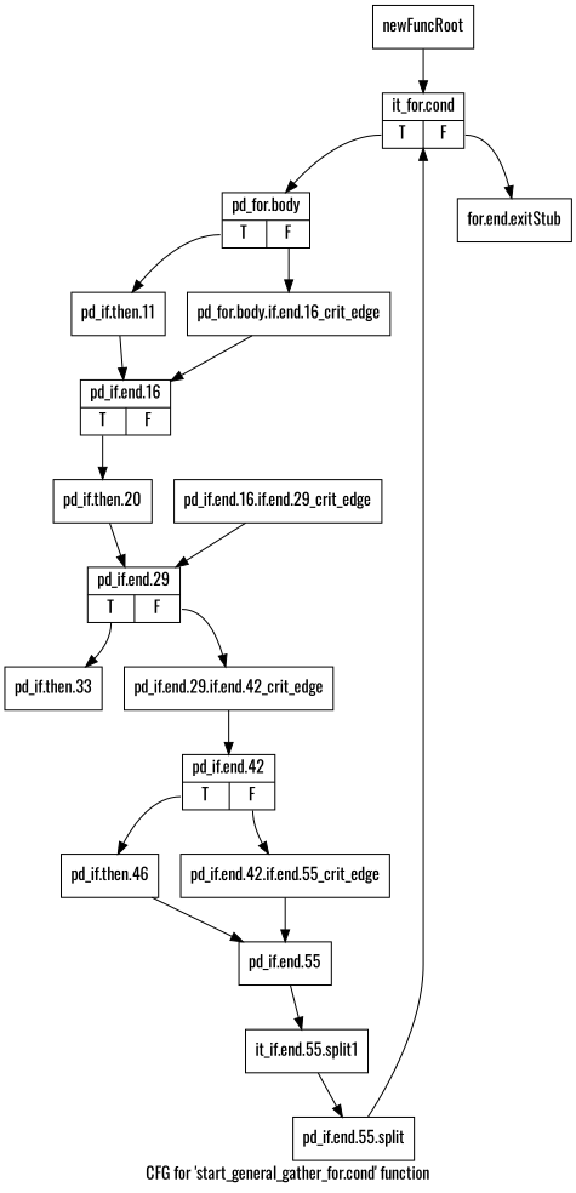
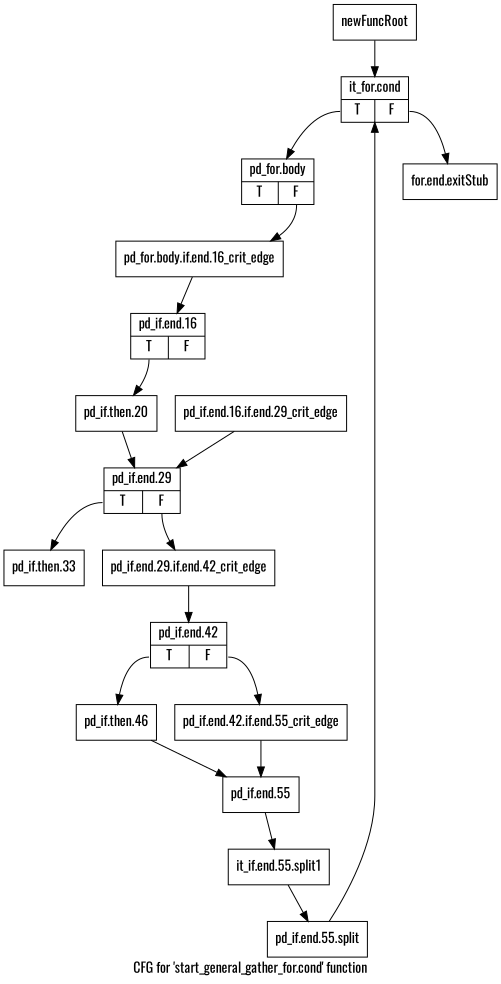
  digraph {
    fontname=Oswald
    label="CFG for 'start_general_gather_for.cond' function"
    node [fontname=Oswald shape=record]
    edge [fontname=Oswald]
    n1 [label="{newFuncRoot}"]
    n2 [label="{it_for.cond|{<s0>T|<s1>F}}"]
    n3 [label="{for.end.exitStub}"]
    n4 [label="{pd_for.body|{<s0>T|<s1>F}}"]
-   n5 [label="{pd_if.then.11}"]
    n6 [label="{pd_for.body.if.end.16_crit_edge}"]
    n7 [label="{pd_if.end.16|{<s0>T|<s1>F}}"]
    n8 [label="{pd_if.then.20}"]
    n9 [label="{pd_if.end.29|{<s0>T|<s1>F}}"]
    n10 [label="{pd_if.end.16.if.end.29_crit_edge}"]
    n11 [label="{pd_if.then.33}"]
    n12 [label="{pd_if.end.29.if.end.42_crit_edge}"]
    n13 [label="{pd_if.end.42|{<s0>T|<s1>F}}"]
    n14 [label="{pd_if.then.46}"]
    n15 [label="{pd_if.end.42.if.end.55_crit_edge}"]
    n16 [label="{pd_if.end.55}"]
    n17 [label="{it_if.end.55.split1}"]
    n18 [label="{pd_if.end.55.split}"]
    n1 -> n2
    n2 -> n3 [tailport=s1]
    n2 -> n4 [tailport=s0]
-   n4 -> n5 [tailport=s0]
    n4 -> n6 [tailport=s1]
-   n5 -> n7
    n6 -> n7
    n7 -> n8 [tailport=s0]
    n8 -> n9
    n9 -> n11 [tailport=s0]
    n9 -> n12 [tailport=s1]
    n10 -> n9
    n12 -> n13
    n13 -> n14 [tailport=s0]
    n13 -> n15 [tailport=s1]
    n14 -> n16
    n15 -> n16
    n16 -> n17
    n17 -> n18
    n18 -> n2
  }
